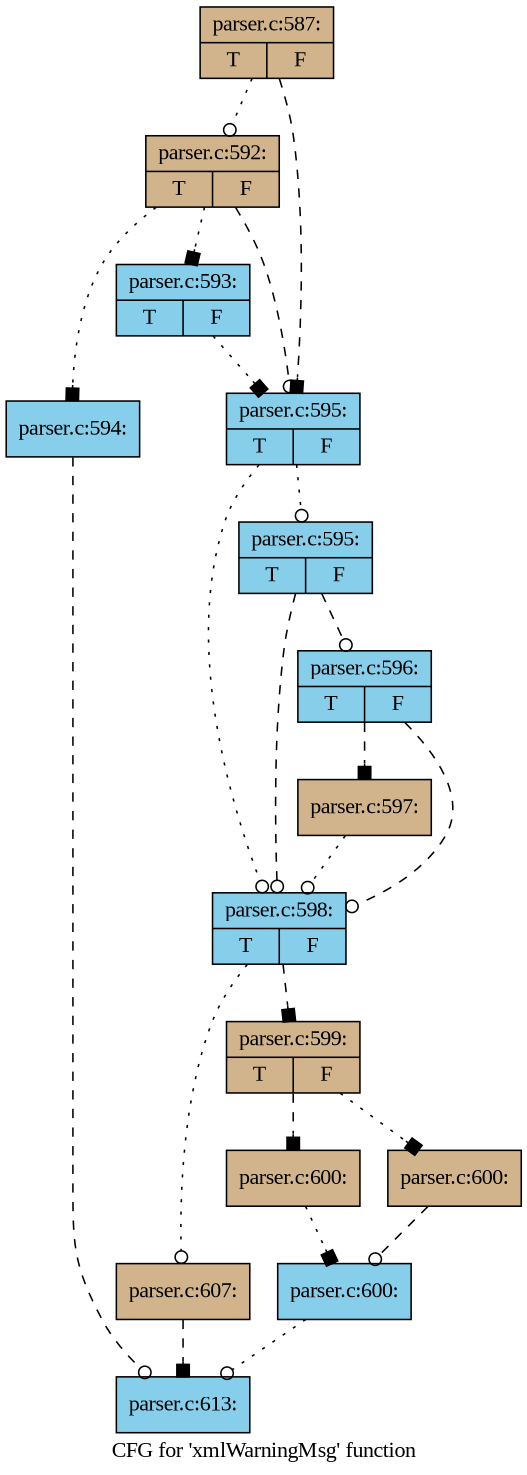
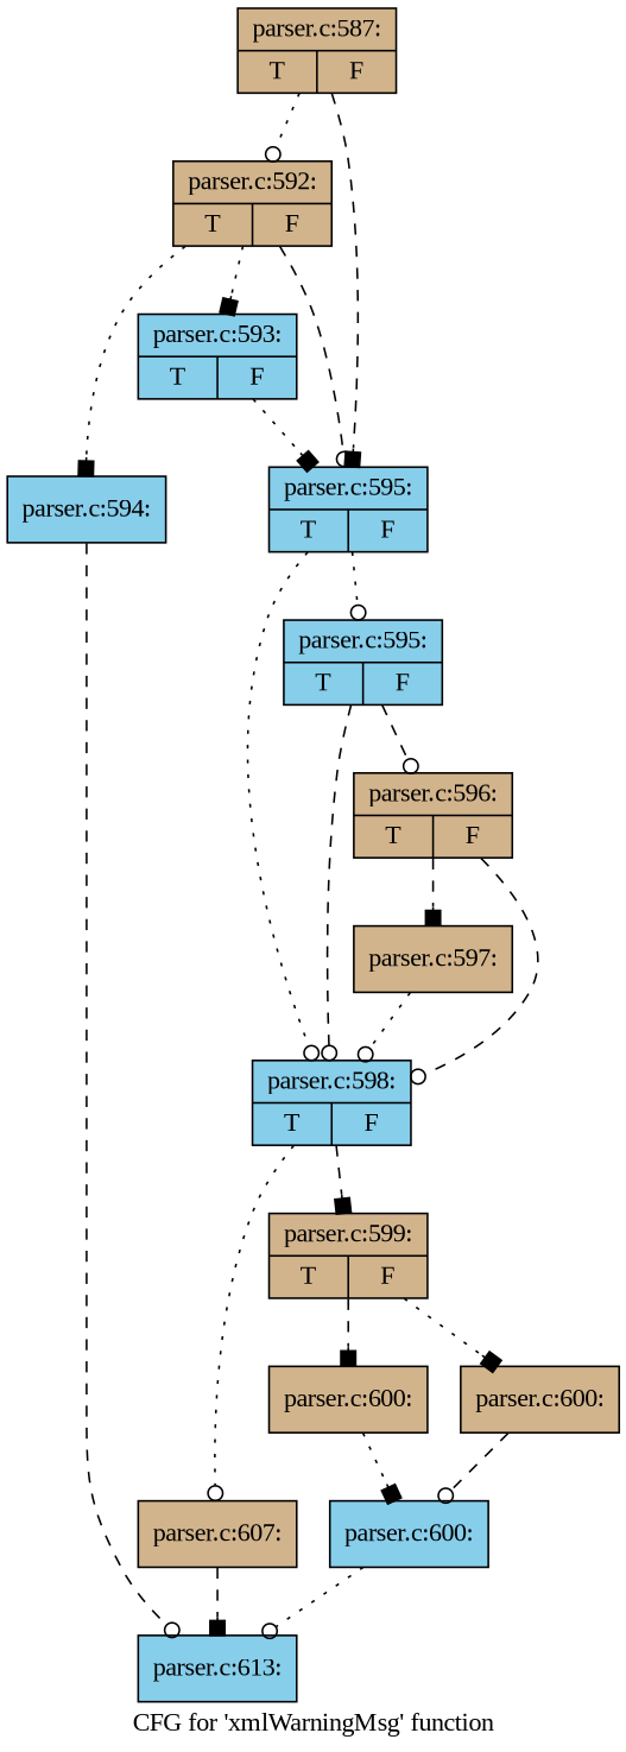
  digraph {
    fontname="Liberation Serif"
    label="CFG for 'xmlWarningMsg' function"
    node [fillcolor=skyblue fontname="Liberation Serif" shape=record style=filled]
    edge [arrowhead=odot fontname="Liberation Serif" style=dotted]
    n1 [fillcolor=tan label="{parser.c:587:|{<s0>T|<s1>F}}"]
    n2 [fillcolor=tan label="{parser.c:592:|{<s0>T|<s1>F}}"]
    n3 [label="{parser.c:595:|{<s0>T|<s1>F}}"]
    n4 [label="{parser.c:593:|{<s0>T|<s1>F}}"]
    n5 [label="{parser.c:594:}"]
    n6 [label="{parser.c:595:|{<s0>T|<s1>F}}"]
    n7 [label="{parser.c:598:|{<s0>T|<s1>F}}"]
-   n8 [label="{parser.c:596:|{<s0>T|<s1>F}}"]
+   n8 [fillcolor=tan label="{parser.c:596:|{<s0>T|<s1>F}}"]
    n9 [fillcolor=tan label="{parser.c:599:|{<s0>T|<s1>F}}"]
    n10 [fillcolor=tan label="{parser.c:607:}"]
    n11 [label="{parser.c:613:}"]
    n12 [fillcolor=tan label="{parser.c:597:}"]
    n13 [fillcolor=tan label="{parser.c:600:}"]
    n14 [fillcolor=tan label="{parser.c:600:}"]
    n15 [label="{parser.c:600:}"]
    n1 -> n2
    n1 -> n3 [arrowhead=box style=dashed]
    n2 -> n3 [style=dashed]
    n2 -> n4 [arrowhead=box]
    n2 -> n5 [arrowhead=box]
    n3 -> n6
    n3 -> n7
    n4 -> n3 [arrowhead=box]
    n5 -> n11 [style=dashed]
    n6 -> n7 [style=dashed]
    n6 -> n8 [style=dashed]
    n7 -> n9 [arrowhead=box style=dashed]
    n7 -> n10
    n8 -> n7 [style=dashed]
    n8 -> n12 [arrowhead=box style=dashed]
    n9 -> n13 [arrowhead=box style=dashed]
    n9 -> n14 [arrowhead=box]
    n10 -> n11 [arrowhead=box style=dashed]
    n12 -> n7
    n13 -> n15 [arrowhead=box]
    n14 -> n15 [style=dashed]
    n15 -> n11
  }
